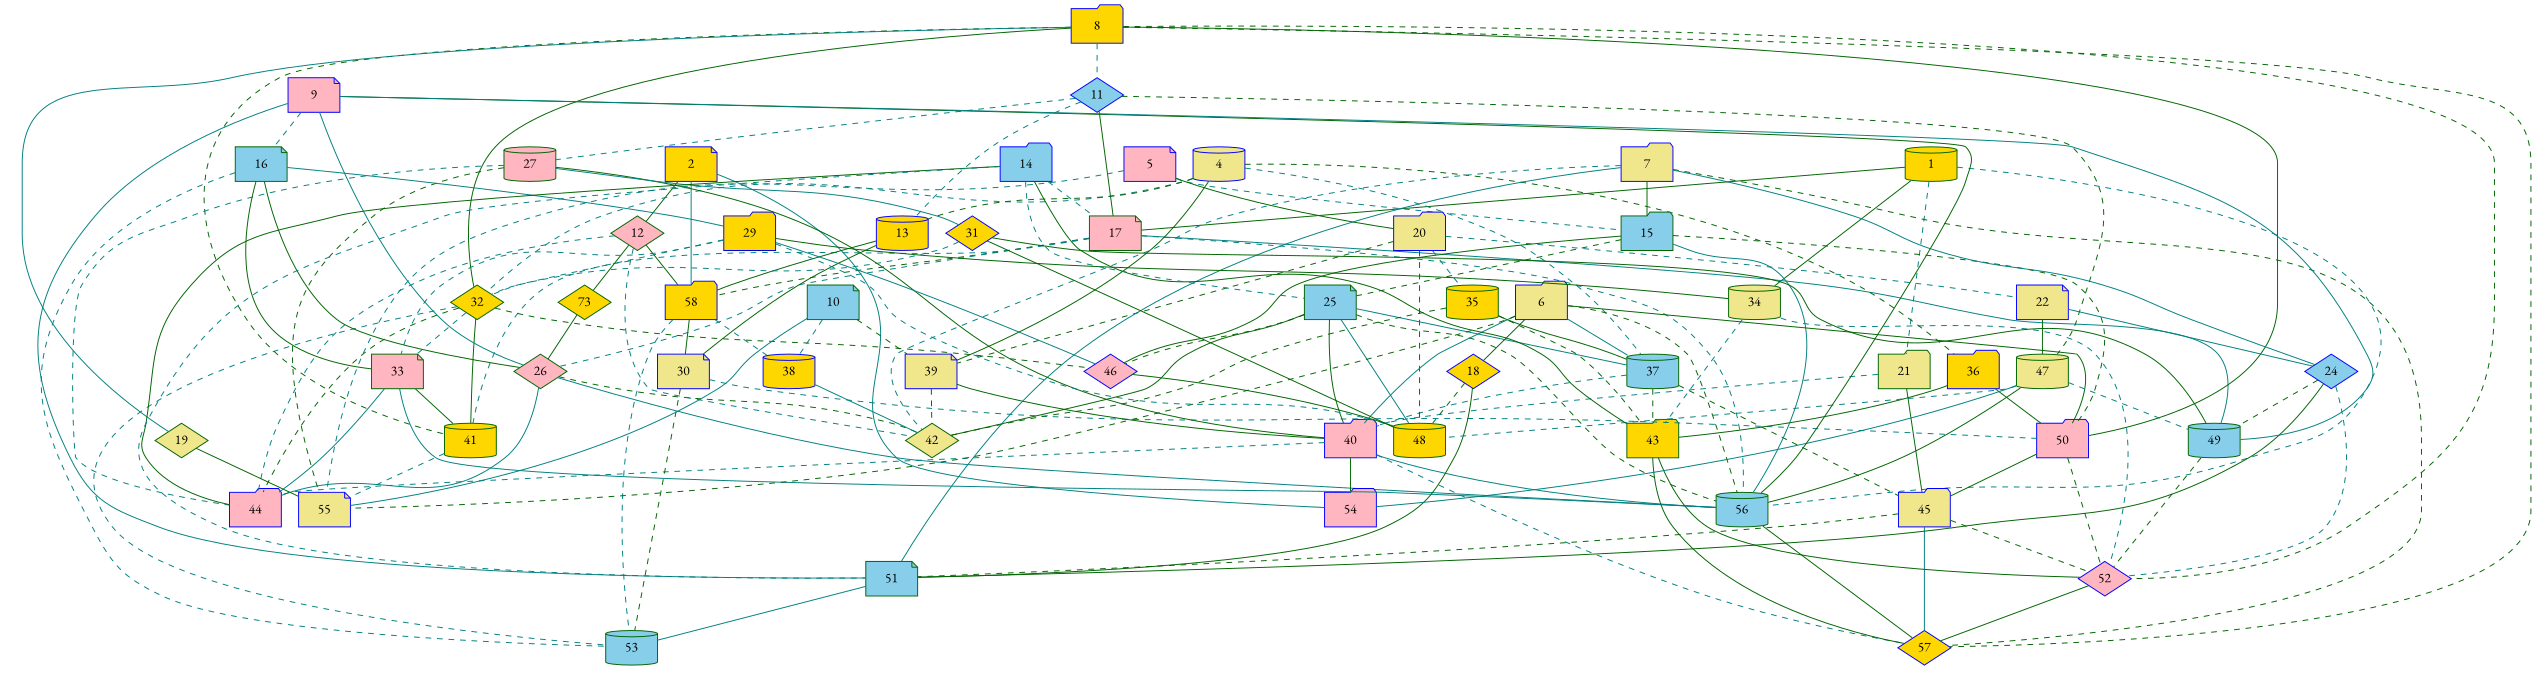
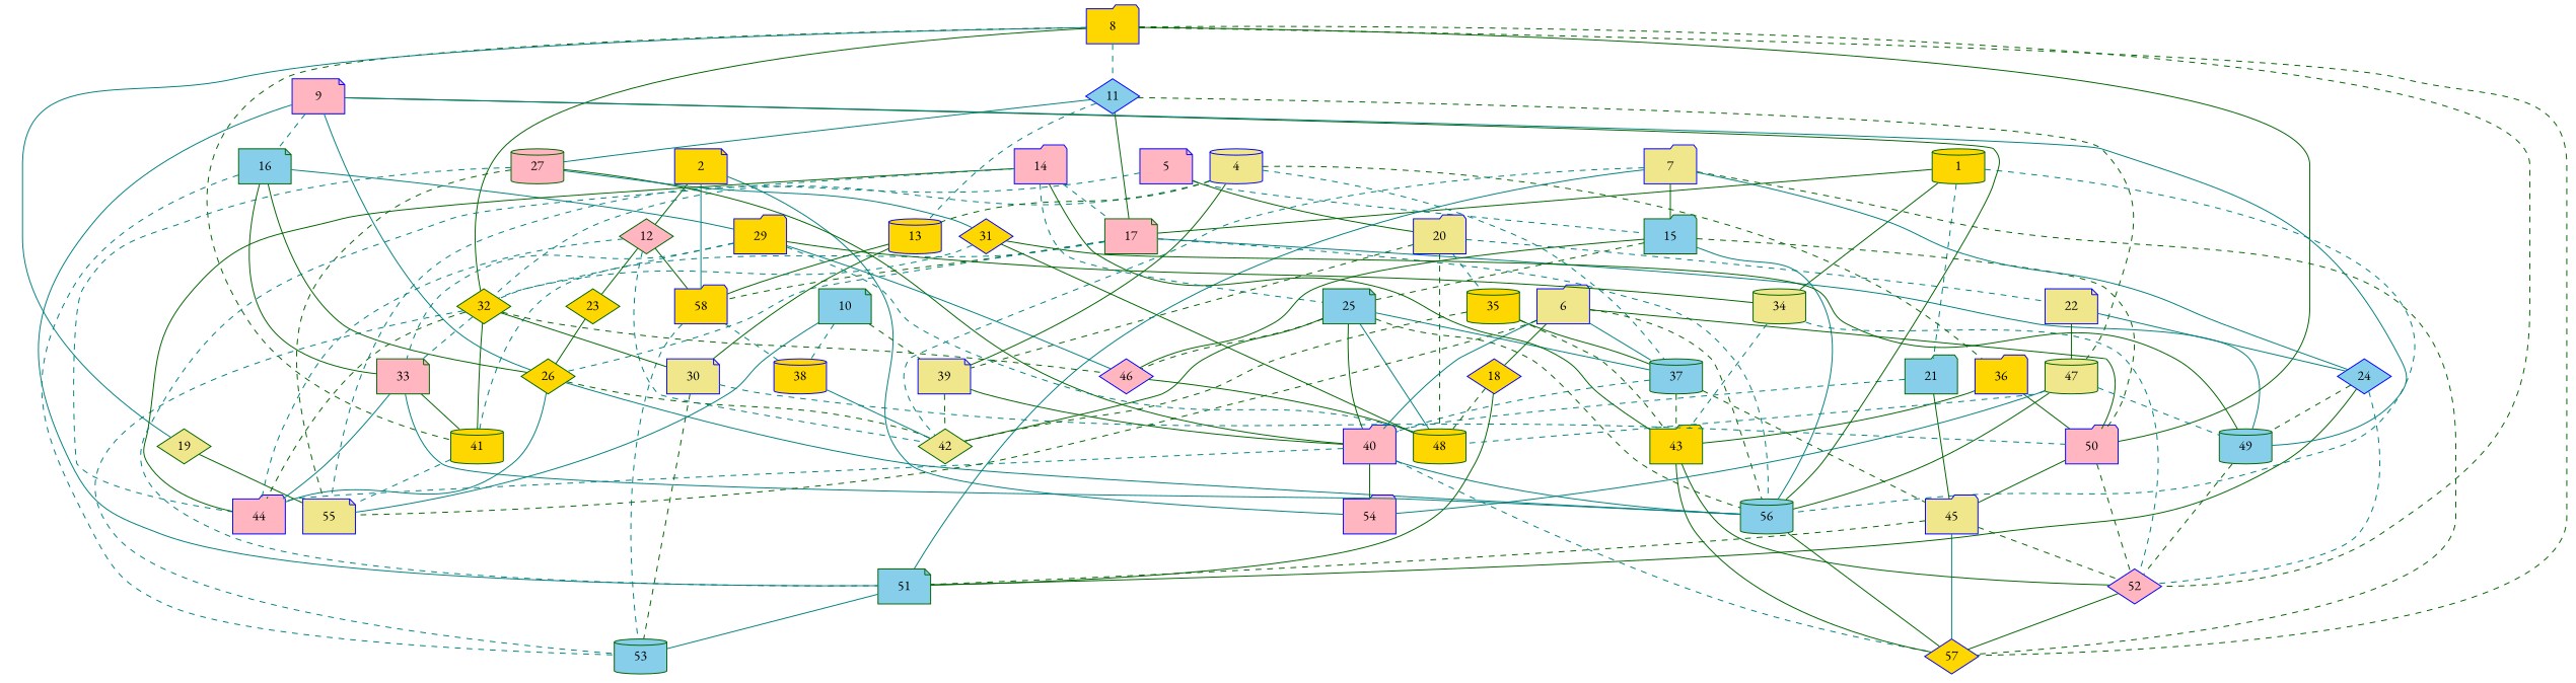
  graph {
    fontname="EB Garamond"
    node [color=blue fillcolor=gold fontname="EB Garamond" shape=folder style=filled]
    edge [color=darkgreen fontname="EB Garamond" style=solid weight=1.0]
    1 [color=darkgreen shape=cylinder]
    17 [color=darkgreen fillcolor=lightpink shape=note]
-   21 [color=darkgreen fillcolor=khaki]
+   21 [color=darkgreen fillcolor=skyblue]
    34 [color=darkgreen fillcolor=khaki shape=cylinder]
    56 [color=darkgreen fillcolor=skyblue shape=cylinder]
    n6 [label=58]
    41 [color=darkgreen shape=cylinder]
-   26 [color=darkgreen fillcolor=lightpink shape=diamond]
+   26 [color=darkgreen shape=diamond]
    49 [color=darkgreen fillcolor=skyblue shape=cylinder]
    40 [fillcolor=lightpink]
    45 [fillcolor=khaki]
    52 [fillcolor=lightpink shape=diamond]
    43 [color=darkgreen]
    57 [shape=diamond]
    2 [shape=note]
    12 [color=darkgreen fillcolor=lightpink shape=diamond]
    54 [fillcolor=lightpink]
    42 [color=darkgreen fillcolor=khaki shape=diamond]
-   23 [color=darkgreen shape=diamond label=73]
+   23 [color=darkgreen shape=diamond]
    44 [fillcolor=lightpink]
    38 [shape=cylinder]
    30 [fillcolor=khaki shape=note]
    53 [color=darkgreen fillcolor=skyblue shape=cylinder]
    32 [color=darkgreen shape=diamond]
    8
    50 [fillcolor=lightpink]
    11 [fillcolor=skyblue shape=diamond]
    19 [color=darkgreen fillcolor=khaki shape=diamond]
    4 [fillcolor=khaki shape=cylinder]
    13 [shape=cylinder]
    36
    37 [color=darkgreen fillcolor=skyblue shape=cylinder]
    39 [fillcolor=khaki shape=note]
    46 [fillcolor=lightpink shape=diamond]
    33 [color=darkgreen fillcolor=lightpink shape=note]
    5 [fillcolor=lightpink shape=note]
    15 [color=darkgreen fillcolor=skyblue]
    20 [fillcolor=khaki]
    55 [fillcolor=khaki shape=note]
    25 [color=darkgreen fillcolor=skyblue shape=note]
    48 [color=darkgreen shape=cylinder]
    22 [fillcolor=khaki shape=note]
    35 [color=darkgreen shape=cylinder]
    6 [fillcolor=khaki]
    18 [shape=diamond]
    51 [color=darkgreen fillcolor=skyblue shape=note]
    7 [fillcolor=khaki]
    24 [fillcolor=skyblue shape=diamond]
    27 [color=darkgreen fillcolor=lightpink shape=cylinder]
    47 [color=darkgreen fillcolor=khaki shape=cylinder]
    9 [fillcolor=lightpink shape=note]
    16 [color=darkgreen fillcolor=skyblue shape=note]
    29
    10 [color=darkgreen fillcolor=skyblue shape=note]
    31 [shape=diamond]
-   14 [fillcolor=skyblue]
+   14 [fillcolor=lightpink]
    1 -- 17
    1 -- 21 [color=teal style=dashed]
    1 -- 34
    1 -- 56 [color=teal style=dashed]
    17 -- 56 [color=teal style=dashed]
    17 -- n6 [style=dashed]
    17 -- 41 [color=teal style=dashed]
    17 -- 26 [color=teal style=dashed]
    17 -- 49 [color=teal]
    21 -- 40 [color=teal style=dashed]
    21 -- 45
    34 -- 52 [color=teal style=dashed]
    34 -- 43 [color=teal style=dashed]
    56 -- 57
    n6 -- 38 [color=teal style=dashed]
-   n6 -- 30
+   32 -- 30
    n6 -- 53 [color=teal style=dashed]
    41 -- 55 [color=teal style=dashed]
    26 -- 56 [color=teal]
    26 -- 42 [style=dashed weight=2.0]
    26 -- 44 [color=teal]
    49 -- 52 [style=dashed]
    40 -- 56 [color=teal]
    40 -- 57 [color=teal style=dashed]
    40 -- 54
    40 -- 44 [color=teal style=dashed]
    45 -- 52 [style=dashed]
    45 -- 57 [color=teal]
    45 -- 51 [style=dashed]
    52 -- 57
    43 -- 52
    43 -- 57
    2 -- n6 [color=teal]
    2 -- 12
    2 -- 54 [color=teal]
    12 -- n6
    12 -- 42 [color=teal style=dashed]
    12 -- 23
    12 -- 44 [color=teal style=dashed]
    23 -- 26
    38 -- 42 [color=teal]
    30 -- 53 [style=dashed]
    30 -- 50 [color=teal style=dashed weight=2.0]
    32 -- 41
    32 -- 44 [style=dashed]
    32 -- 53 [color=teal style=dashed]
    32 -- 46 [style=dashed]
    32 -- 33 [color=teal style=dashed]
    8 -- 41 [style=dashed]
    8 -- 52 [style=dashed]
    8 -- 57 [style=dashed]
    8 -- 32
    8 -- 50
    8 -- 11 [color=teal style=dashed]
    8 -- 19 [color=teal]
    50 -- 45
    50 -- 52 [style=dashed]
    11 -- 17
    11 -- 13 [color=teal style=dashed]
-   11 -- 27 [color=teal style=dashed]
+   11 -- 27 [color=teal]
    11 -- 47 [style=dashed weight=2.0]
    19 -- 55 [weight=2.0]
    4 -- 32 [color=teal style=dashed weight=2.0]
    4 -- 13 [style=dashed]
    4 -- 36 [style=dashed]
    4 -- 37 [color=teal style=dashed]
    4 -- 39
    13 -- n6
    13 -- 30
    36 -- 43 [weight=2.0]
    36 -- 50
    37 -- 40 [color=teal style=dashed]
    37 -- 45 [style=dashed]
    37 -- 43 [style=dashed]
    39 -- 40
    39 -- 42 [style=dashed]
    46 -- 48
    33 -- 56 [color=teal]
    33 -- 41
    33 -- 44 [color=teal]
    5 -- 15 [color=teal style=dashed]
    5 -- 20
    5 -- 55 [color=teal style=dashed]
    15 -- 56 [color=teal]
    15 -- 50 [style=dashed]
    15 -- 46
    15 -- 25 [style=dashed]
    20 -- 39 [style=dashed]
    20 -- 48 [style=dashed]
    20 -- 22 [color=teal style=dashed]
    20 -- 35 [color=teal style=dashed]
    25 -- 56 [style=dashed weight=2.0]
    25 -- 40
    25 -- 42
    25 -- 37 [color=teal]
    25 -- 46 [style=dashed]
    25 -- 48 [color=teal]
    22 -- 24 [color=teal]
    22 -- 47
    35 -- 43 [style=dashed]
    35 -- 42 [style=dashed]
    35 -- 37
    6 -- 56 [style=dashed]
    6 -- 40 [color=teal]
    6 -- 50
    6 -- 37 [color=teal]
    6 -- 55 [style=dashed]
    6 -- 18
    18 -- 48 [style=dashed]
    18 -- 51
    51 -- 53 [color=teal weight=2.0]
    7 -- 57 [style=dashed]
    7 -- 42 [color=teal style=dashed]
    7 -- 15
    7 -- 51 [color=teal]
    7 -- 24 [color=teal]
    24 -- 49 [style=dashed]
    24 -- 52 [color=teal style=dashed]
    24 -- 51
    27 -- 40
    27 -- 44 [color=teal style=dashed]
    27 -- 55 [style=dashed weight=3.0]
    27 -- 31 [color=teal]
    47 -- 56
    47 -- 49 [color=teal style=dashed]
    47 -- 54 [color=teal]
    47 -- 48 [color=teal style=dashed weight=2.0]
    9 -- 56
    9 -- 26 [color=teal]
    9 -- 49 [color=teal]
    9 -- 51 [color=teal]
    9 -- 16 [color=teal style=dashed]
    16 -- 26
    16 -- 53 [color=teal style=dashed]
    16 -- 33
    16 -- 29 [color=teal]
    29 -- 34
    29 -- 32 [color=teal style=dashed]
    29 -- 46 [color=teal]
    29 -- 33 [color=teal style=dashed]
    29 -- 48 [color=teal style=dashed]
    10 -- 38 [color=teal style=dashed]
    10 -- 39 [style=dashed]
    10 -- 55 [color=teal]
    31 -- 49
    31 -- 32 [color=teal style=dashed]
    31 -- 48
    14 -- 17 [color=teal style=dashed]
    14 -- 43
    14 -- 44
    14 -- 25 [color=teal style=dashed]
    14 -- 51 [color=teal style=dashed]
  }
